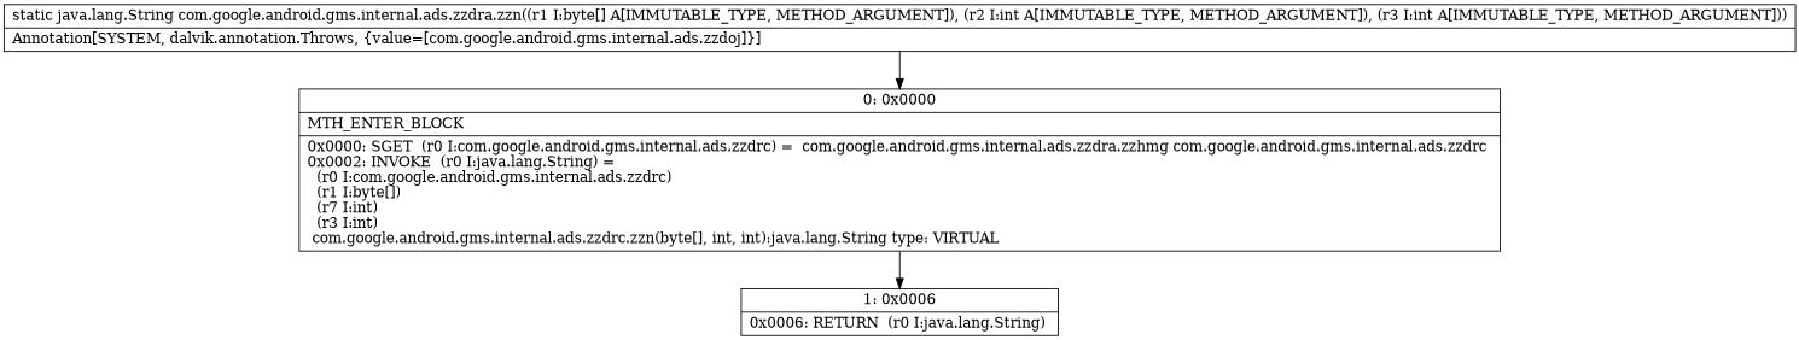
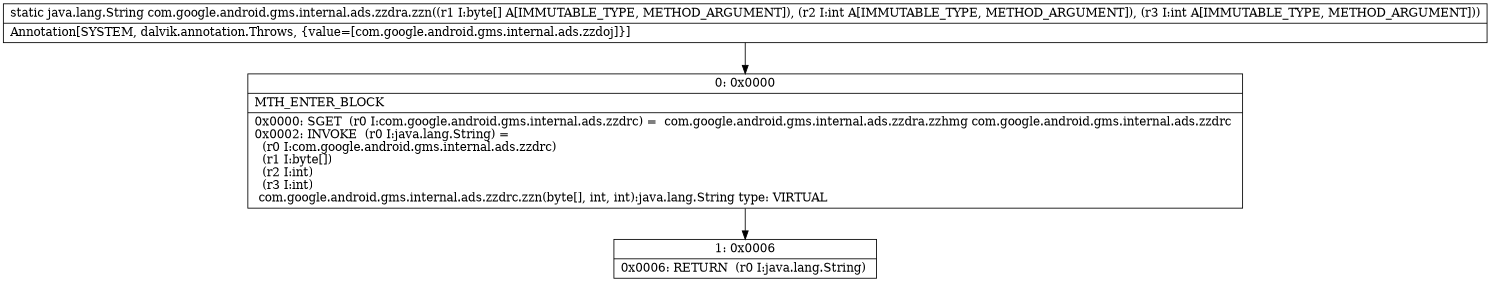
  digraph {
    node [shape=record]
-   n1 [label="{0\:\ 0x0000|MTH_ENTER_BLOCK\l|0x0000: SGET  (r0 I:com.google.android.gms.internal.ads.zzdrc) =  com.google.android.gms.internal.ads.zzdra.zzhmg com.google.android.gms.internal.ads.zzdrc \l0x0002: INVOKE  (r0 I:java.lang.String) = \l  (r0 I:com.google.android.gms.internal.ads.zzdrc)\l  (r1 I:byte[])\l  (r7 I:int)\l  (r3 I:int)\l com.google.android.gms.internal.ads.zzdrc.zzn(byte[], int, int):java.lang.String type: VIRTUAL \l}"]
+   n1 [label="{0\:\ 0x0000|MTH_ENTER_BLOCK\l|0x0000: SGET  (r0 I:com.google.android.gms.internal.ads.zzdrc) =  com.google.android.gms.internal.ads.zzdra.zzhmg com.google.android.gms.internal.ads.zzdrc \l0x0002: INVOKE  (r0 I:java.lang.String) = \l  (r0 I:com.google.android.gms.internal.ads.zzdrc)\l  (r1 I:byte[])\l  (r2 I:int)\l  (r3 I:int)\l com.google.android.gms.internal.ads.zzdrc.zzn(byte[], int, int):java.lang.String type: VIRTUAL \l}"]
    n2 [label="{1\:\ 0x0006|0x0006: RETURN  (r0 I:java.lang.String) \l}"]
    n3 [label="{static java.lang.String com.google.android.gms.internal.ads.zzdra.zzn((r1 I:byte[] A[IMMUTABLE_TYPE, METHOD_ARGUMENT]), (r2 I:int A[IMMUTABLE_TYPE, METHOD_ARGUMENT]), (r3 I:int A[IMMUTABLE_TYPE, METHOD_ARGUMENT]))  | Annotation[SYSTEM, dalvik.annotation.Throws, \{value=[com.google.android.gms.internal.ads.zzdoj]\}]\l}"]
    n1 -> n2
    n3 -> n1
  }
